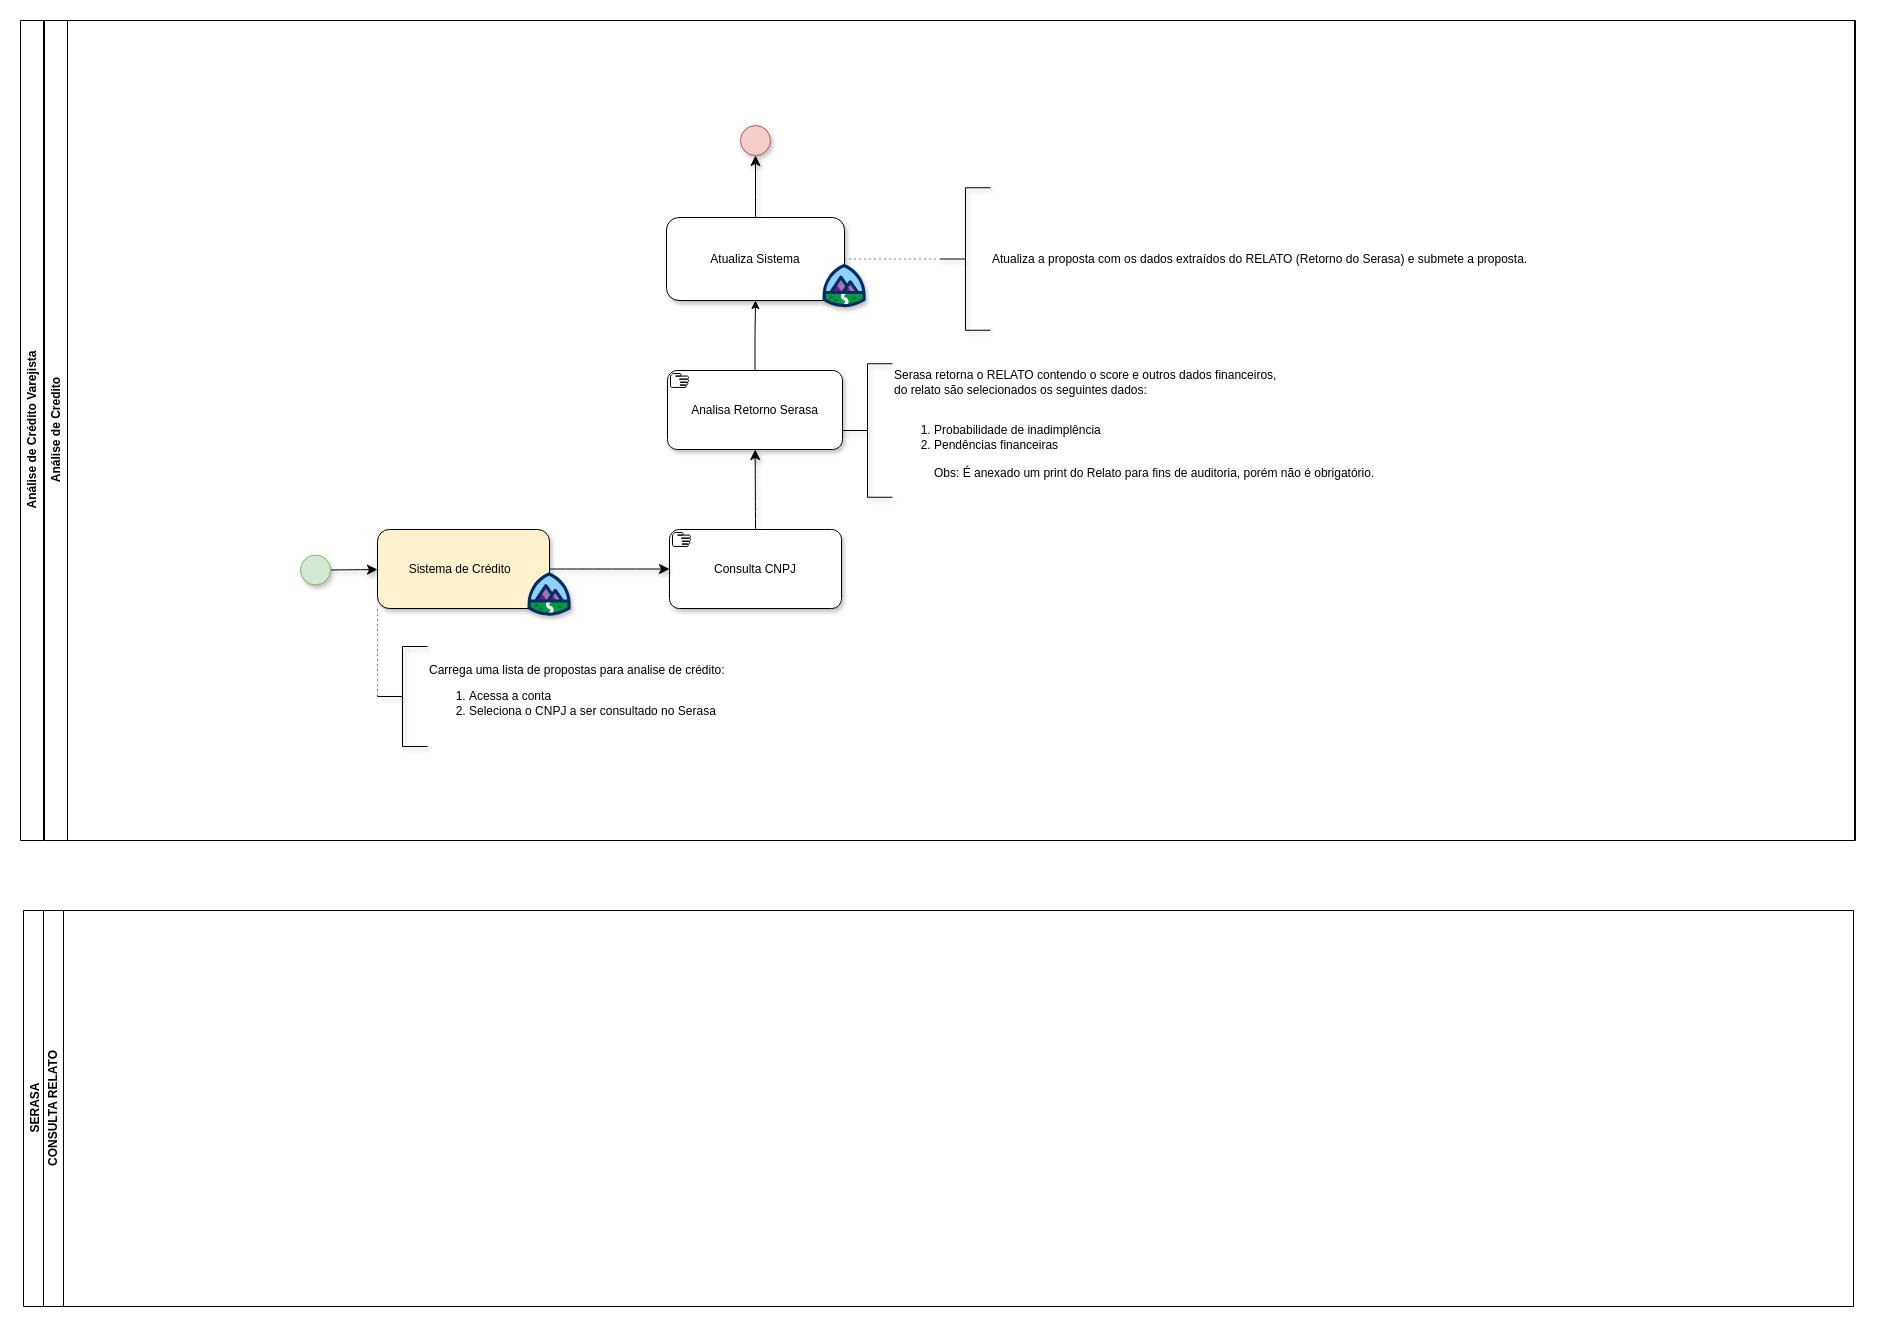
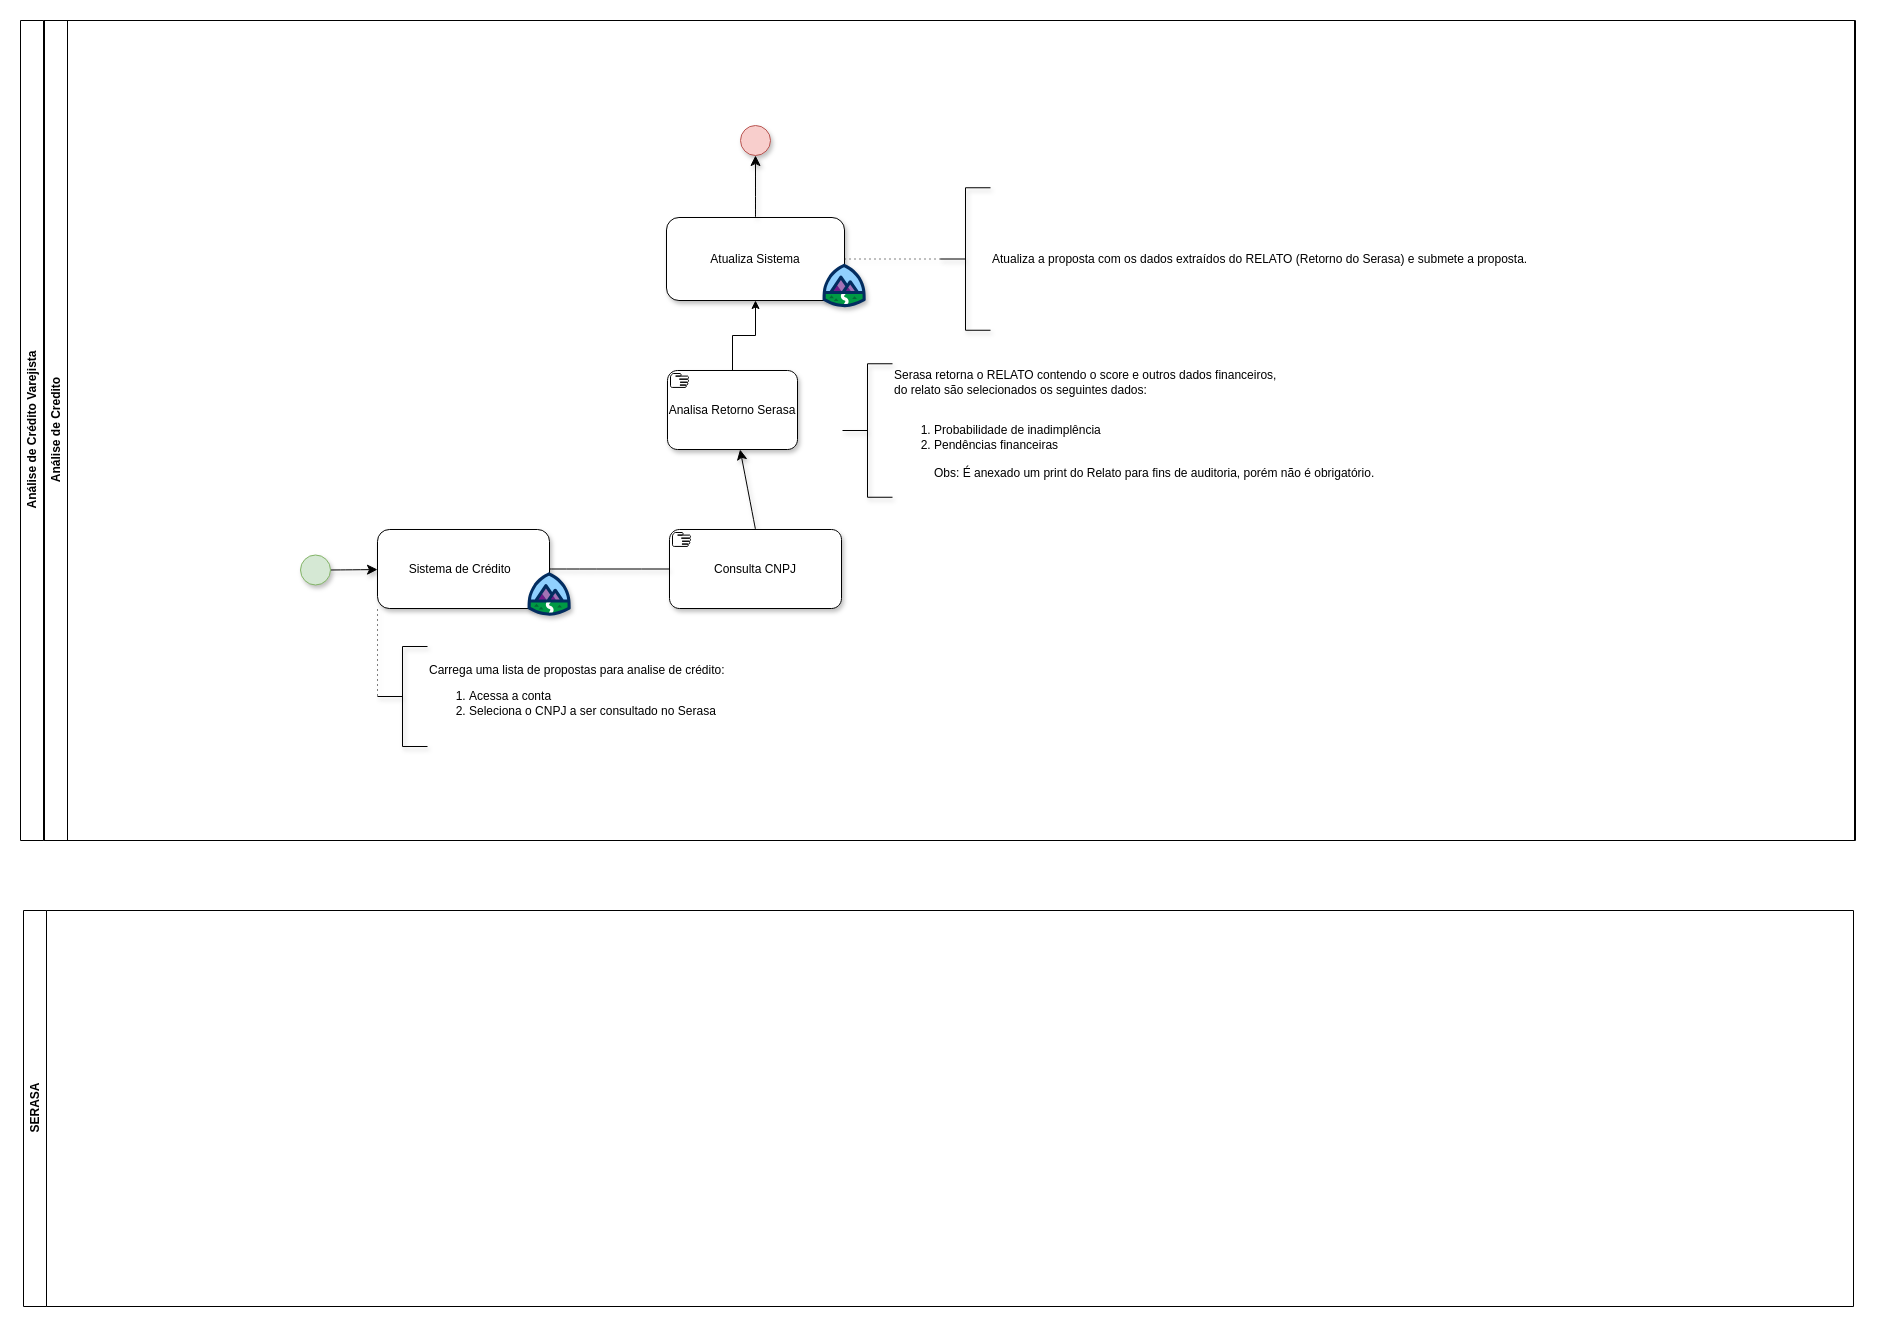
  <mxCell id="0" />
  <mxCell id="1" parent="0" />
  <mxCell id="2" value="Análise de Credito" style="swimlane;horizontal=0;whiteSpace=wrap;html=1;shadow=0;" vertex="1" parent="1"><mxGeometry x="44" y="20" width="1811" height="820" as="geometry" /></mxCell>
  <mxCell id="3" style="edgeStyle=none;curved=1;rounded=0;orthogonalLoop=1;jettySize=auto;html=1;fontSize=12;startSize=8;endSize=8;shadow=1;" edge="1" parent="2" source="4" target="6"><mxGeometry relative="1" as="geometry" /></mxCell>
  <mxCell id="4" value="" style="ellipse;whiteSpace=wrap;html=1;aspect=fixed;fillColor=#d5e8d4;strokeColor=#82b366;shadow=1;" vertex="1" parent="2"><mxGeometry x="256" y="534.5" width="30" height="30" as="geometry" /></mxCell>
  <mxCell id="5" value="" style="group;shadow=1;rounded=1;" vertex="1" connectable="0" parent="2"><mxGeometry x="333" y="509" width="522" height="86.18" as="geometry" /></mxCell>
- <mxCell id="6" value="&lt;div&gt;&amp;nbsp;Sistema de Crédito&amp;nbsp;&amp;nbsp;&lt;span style=&quot;background-color: initial;&quot;&gt;&amp;nbsp;&lt;/span&gt;&lt;/div&gt;" style="rounded=1;whiteSpace=wrap;html=1;shadow=1;glass=0;fillColor=#fff2cc;" vertex="1" parent="5"><mxGeometry width="172" height="79" as="geometry" /></mxCell>
+ <mxCell id="6" value="&lt;div&gt;&amp;nbsp;Sistema de Crédito&amp;nbsp;&amp;nbsp;&lt;span style=&quot;background-color: initial;&quot;&gt;&amp;nbsp;&lt;/span&gt;&lt;/div&gt;" style="rounded=1;whiteSpace=wrap;html=1;shadow=1;glass=0;" vertex="1" parent="5"><mxGeometry width="172" height="79" as="geometry" /></mxCell>
  <mxCell id="7" value="" style="verticalLabelPosition=bottom;aspect=fixed;html=1;shape=mxgraph.salesforce.learning;shadow=1;" vertex="1" parent="5"><mxGeometry x="150" y="42.83" width="43.35" height="43.35" as="geometry" /></mxCell>
  <mxCell id="8" value="Carrega uma lista de propostas para analise de crédito:&lt;div&gt;&lt;ol&gt;&lt;li&gt;&lt;span style=&quot;background-color: initial; text-align: center; text-wrap: wrap;&quot;&gt;Acessa a conta&amp;nbsp;&lt;/span&gt;&lt;/li&gt;&lt;li&gt;&lt;span style=&quot;background-color: initial; text-align: center; text-wrap: wrap;&quot;&gt;Seleciona o CNPJ a ser consultado no Serasa&amp;nbsp;&lt;/span&gt;&lt;span style=&quot;background-color: initial; text-align: center; text-wrap: wrap;&quot;&gt;&amp;nbsp;&lt;/span&gt;&lt;/li&gt;&lt;/ol&gt;&lt;/div&gt;" style="html=1;shape=mxgraph.flowchart.annotation_2;align=left;labelPosition=right;shadow=1;" vertex="1" parent="2"><mxGeometry x="333" y="626" width="50" height="100" as="geometry" /></mxCell>
  <mxCell id="9" value="" style="edgeStyle=elbowEdgeStyle;fontSize=12;html=1;endFill=0;startFill=0;endSize=6;startSize=6;dashed=1;dashPattern=1 4;endArrow=none;startArrow=none;rounded=0;curved=1;entryX=0;entryY=0.5;entryDx=0;entryDy=0;entryPerimeter=0;shadow=1;" edge="1" parent="2" target="8"><mxGeometry width="160" relative="1" as="geometry"><mxPoint x="333" y="589" as="sourcePoint" /><mxPoint x="414" y="684" as="targetPoint" /><Array as="points" /></mxGeometry></mxCell>
  <mxCell id="10" value="" style="edgeStyle=none;curved=1;rounded=0;orthogonalLoop=1;jettySize=auto;html=1;fontSize=12;startSize=8;endSize=8;exitX=0.5;exitY=0;exitDx=0;exitDy=0;exitPerimeter=0;shadow=1;" edge="1" parent="2" source="11" target="17"><mxGeometry relative="1" as="geometry"><mxPoint x="832.699" y="-23.0" as="sourcePoint" /></mxGeometry></mxCell>
  <mxCell id="11" value="&lt;div&gt;Consulta CNPJ&lt;/div&gt;" style="points=[[0.25,0,0],[0.5,0,0],[0.75,0,0],[1,0.25,0],[1,0.5,0],[1,0.75,0],[0.75,1,0],[0.5,1,0],[0.25,1,0],[0,0.75,0],[0,0.5,0],[0,0.25,0]];shape=mxgraph.bpmn.task;whiteSpace=wrap;rectStyle=rounded;size=10;html=1;container=1;expand=0;collapsible=0;taskMarker=manual;shadow=1;" vertex="1" parent="2"><mxGeometry x="625" y="509" width="172" height="79" as="geometry" /></mxCell>
- <mxCell id="12" value="" style="edgeStyle=none;curved=1;rounded=0;orthogonalLoop=1;jettySize=auto;html=1;fontSize=12;startSize=8;endSize=8;shadow=1;" edge="1" parent="2" source="6" target="11"><mxGeometry relative="1" as="geometry" /></mxCell>
+ <mxCell id="12" value="" style="edgeStyle=none;curved=1;rounded=0;orthogonalLoop=1;jettySize=auto;html=1;fontSize=12;startSize=8;endSize=8;shadow=1;endArrow=none;" edge="1" parent="2" source="6" target="11"><mxGeometry relative="1" as="geometry" /></mxCell>
  <mxCell id="13" value="Atualiza a proposta com os dados extraídos do RELATO (Retorno do Serasa) e submete a proposta." style="html=1;shape=mxgraph.flowchart.annotation_2;align=left;labelPosition=right;shadow=1;" vertex="1" parent="2"><mxGeometry x="896" y="167.25" width="50" height="142.5" as="geometry" /></mxCell>
  <mxCell id="14" value="" style="edgeStyle=elbowEdgeStyle;fontSize=12;html=1;endFill=0;startFill=0;endSize=6;startSize=6;dashed=1;dashPattern=1 4;endArrow=none;startArrow=none;rounded=0;shadow=1;" edge="1" parent="2" source="20" target="13"><mxGeometry width="160" relative="1" as="geometry"><mxPoint x="799" y="237" as="sourcePoint" /><mxPoint x="850" y="454" as="targetPoint" /></mxGeometry></mxCell>
  <mxCell id="15" value="Análise de Crédito Varejista" style="swimlane;horizontal=0;whiteSpace=wrap;html=1;" vertex="1" parent="2"><mxGeometry x="-24" width="1834" height="820" as="geometry" /></mxCell>
  <mxCell id="16" value="" style="edgeStyle=orthogonalEdgeStyle;rounded=0;orthogonalLoop=1;jettySize=auto;html=1;" edge="1" parent="15" source="17" target="20"><mxGeometry relative="1" as="geometry" /></mxCell>
- <mxCell id="17" value="Analisa Retorno Serasa" style="points=[[0.25,0,0],[0.5,0,0],[0.75,0,0],[1,0.25,0],[1,0.5,0],[1,0.75,0],[0.75,1,0],[0.5,1,0],[0.25,1,0],[0,0.75,0],[0,0.5,0],[0,0.25,0]];shape=mxgraph.bpmn.task;whiteSpace=wrap;rectStyle=rounded;size=10;html=1;container=1;expand=0;collapsible=0;taskMarker=manual;shadow=1;" vertex="1" parent="15"><mxGeometry x="647" y="350" width="175" height="79" as="geometry" /></mxCell>
+ <mxCell id="17" value="Analisa Retorno Serasa" style="points=[[0.25,0,0],[0.5,0,0],[0.75,0,0],[1,0.25,0],[1,0.5,0],[1,0.75,0],[0.75,1,0],[0.5,1,0],[0.25,1,0],[0,0.75,0],[0,0.5,0],[0,0.25,0]];shape=mxgraph.bpmn.task;whiteSpace=wrap;rectStyle=rounded;size=10;html=1;container=1;expand=0;collapsible=0;taskMarker=manual;shadow=1;" vertex="1" parent="15"><mxGeometry x="647" y="350" width="130" height="79" as="geometry" /></mxCell>
  <mxCell id="18" value="Serasa retorna o RELATO contendo o score e outros dados financeiros,&amp;nbsp;&lt;div&gt;do relato são selecionados os seguintes dados:&lt;div&gt;&lt;br&gt;&lt;/div&gt;&lt;div&gt;&lt;ol&gt;&lt;li&gt;Probabilidade de inadimplência&lt;/li&gt;&lt;li&gt;Pendências financeiras&lt;br&gt;&lt;br&gt;Obs: É anexado um print do Relato para fins de auditoria, porém não é obrigatório.&lt;/li&gt;&lt;/ol&gt;&lt;/div&gt;&lt;/div&gt;" style="html=1;shape=mxgraph.flowchart.annotation_2;align=left;labelPosition=right;shadow=1;" vertex="1" parent="15"><mxGeometry x="822" y="343.25" width="50" height="133.5" as="geometry" /></mxCell>
  <mxCell id="19" value="" style="group;shadow=1;rounded=1;" vertex="1" connectable="0" parent="15"><mxGeometry x="646" y="197" width="199.35" height="89.68" as="geometry" /></mxCell>
  <mxCell id="20" value="&lt;div&gt;Atualiza Sistema&lt;br&gt;&lt;/div&gt;" style="rounded=1;whiteSpace=wrap;html=1;shadow=1;glass=0;" vertex="1" parent="19"><mxGeometry width="178" height="83" as="geometry" /></mxCell>
  <mxCell id="21" style="edgeStyle=none;curved=1;rounded=0;orthogonalLoop=1;jettySize=auto;html=1;entryX=0;entryY=0.5;entryDx=0;entryDy=0;fontSize=12;startSize=8;endSize=8;shadow=1;" edge="1" parent="19" source="20" target="20"><mxGeometry relative="1" as="geometry" /></mxCell>
  <mxCell id="22" value="" style="verticalLabelPosition=bottom;aspect=fixed;html=1;shape=mxgraph.salesforce.learning;shadow=1;" vertex="1" parent="19"><mxGeometry x="156" y="46.33" width="43.35" height="43.35" as="geometry" /></mxCell>
  <mxCell id="23" value="" style="ellipse;whiteSpace=wrap;html=1;aspect=fixed;fillColor=#f8cecc;strokeColor=#b85450;shadow=1;" vertex="1" parent="15"><mxGeometry x="720" y="105" width="30" height="30" as="geometry" /></mxCell>
  <mxCell id="24" value="" style="edgeStyle=none;curved=1;rounded=0;orthogonalLoop=1;jettySize=auto;html=1;fontSize=12;startSize=8;endSize=8;shadow=1;entryX=0.5;entryY=1;entryDx=0;entryDy=0;" edge="1" parent="15" source="20" target="23"><mxGeometry relative="1" as="geometry"><mxPoint x="735.887" y="142.0" as="targetPoint" /></mxGeometry></mxCell>
  <mxCell id="25" value="SERASA" style="swimlane;horizontal=0;whiteSpace=wrap;html=1;" vertex="1" parent="1"><mxGeometry x="23" y="910" width="1830" height="396" as="geometry" /></mxCell>
- <mxCell id="26" value="CONSULTA RELATO" style="swimlane;startSize=20;horizontal=0;html=1;whiteSpace=wrap;shadow=0;" vertex="1" parent="25"><mxGeometry x="20" width="1810" height="396" as="geometry" /></mxCell>
